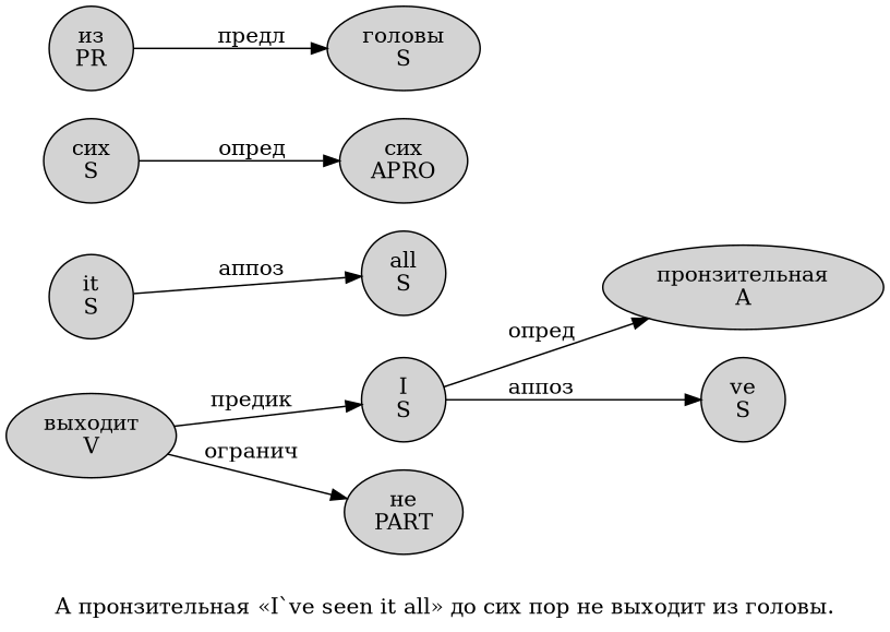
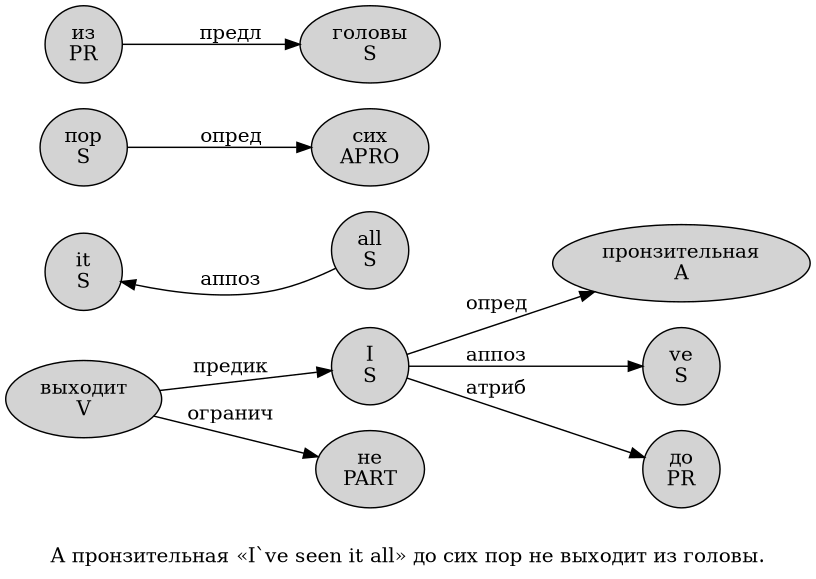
  digraph {
    label="А пронзительная «I`ve seen it all» до сих пор не выходит из головы."
    rankdir=LR
    node [fillcolor=lightgray penwidth=1 shape=ellipse style=filled]
    n1 [label="выходит\nV"]
    n2 [label="I\nS"]
    n3 [label="не\nPART"]
    n4 [label="пронзительная\nA"]
    n5 [label="ve\nS"]
+   n6 [label="до\nPR"]
    n7 [label="it\nS"]
    n8 [label="all\nS"]
-   n9 [label="сих\nS"]
+   n9 [label="пор\nS"]
    n10 [label="сих\nAPRO"]
    n11 [label="из\nPR"]
    n12 [label="головы\nS"]
    n1 -> n2 [label="предик"]
    n1 -> n3 [label="огранич"]
    n2 -> n4 [label="опред"]
    n2 -> n5 [label="аппоз"]
-   n7 -> n8 [label="аппоз"]
+   n2 -> n6 [label="атриб"]
+   n8 -> n7 [label="аппоз"]
    n9 -> n10 [label="опред"]
    n11 -> n12 [label="предл"]
  }
